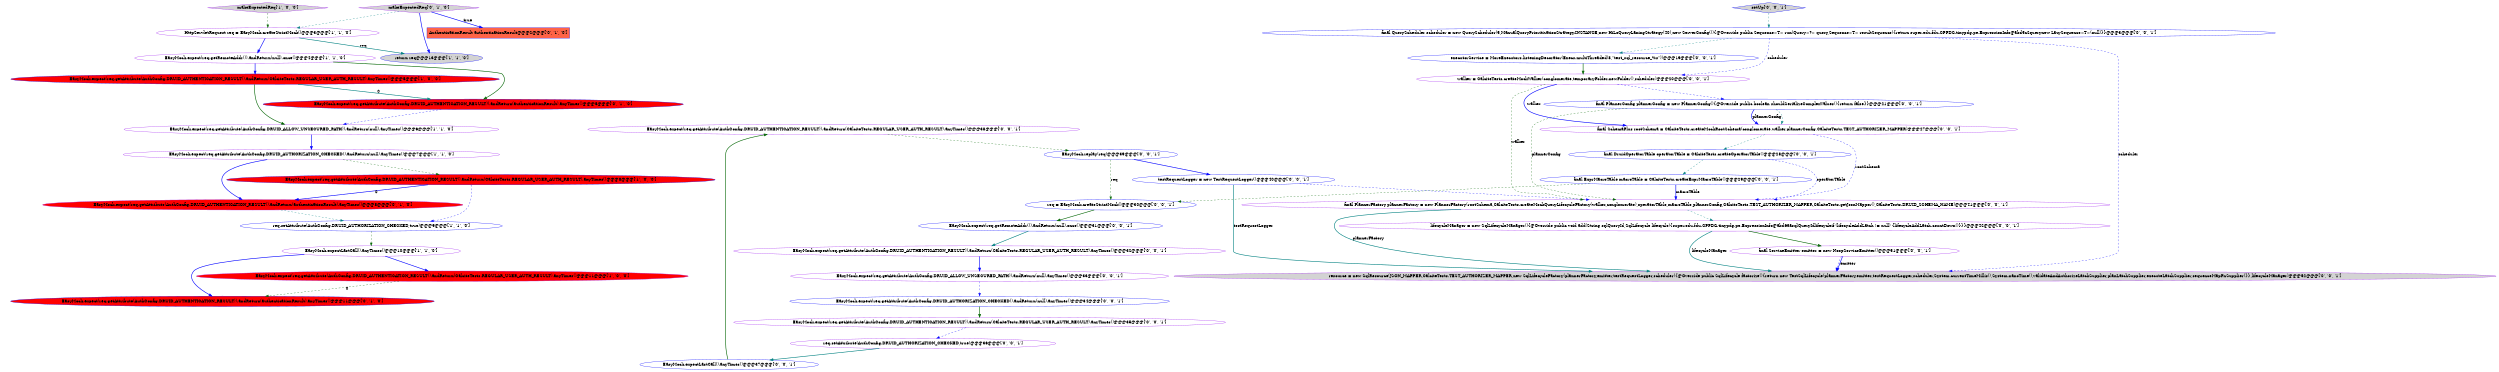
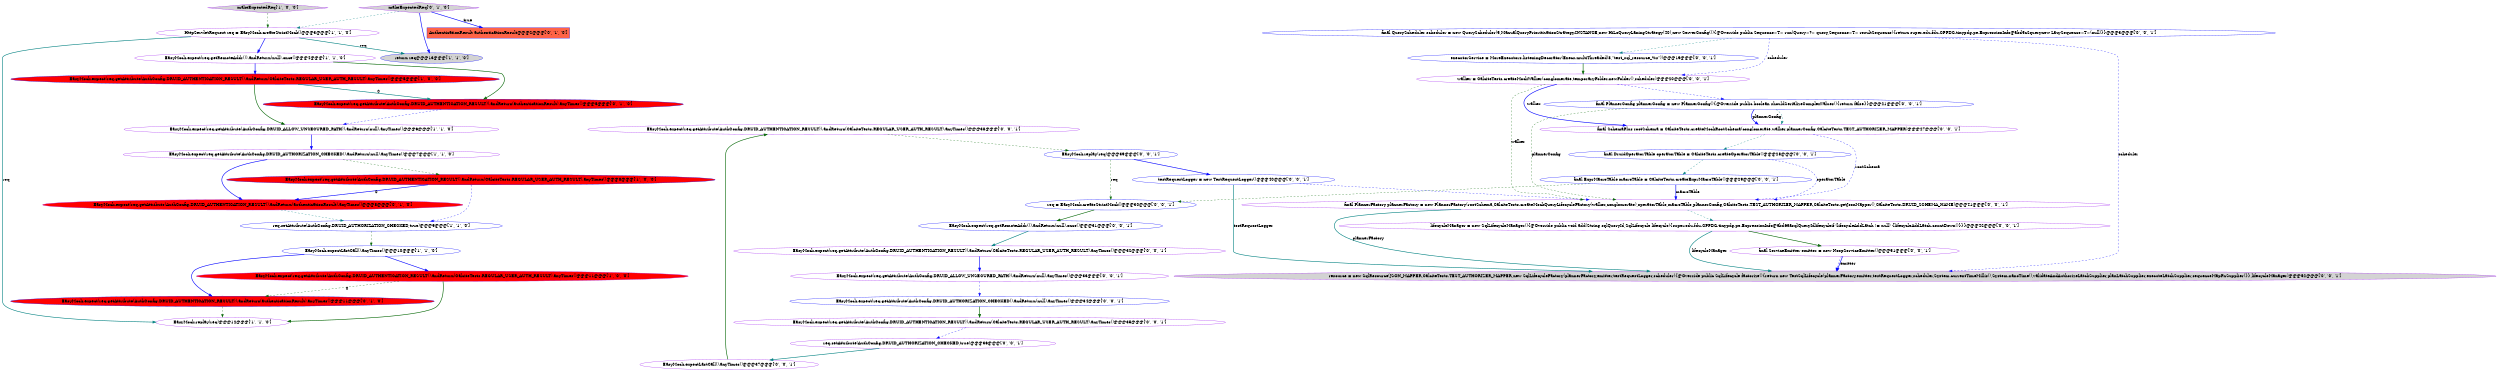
  digraph {
    node [color=blue fillcolor=white shape=ellipse style=filled]
    edge [color=blue style=bold]
    n1 [fillcolor=red label="EasyMock.expect(req.getAttribute(AuthConfig.DRUID_AUTHENTICATION_RESULT)).andReturn(CalciteTests.REGULAR_USER_AUTH_RESULT).anyTimes()@@@5@@@['1', '0', '0']"]
    n2 [fillcolor=red label="EasyMock.expect(req.getAttribute(AuthConfig.DRUID_AUTHENTICATION_RESULT)).andReturn(authenticationResult).anyTimes()@@@5@@@['0', '1', '0']"]
    n3 [color=purple label="EasyMock.expect(req.getAttribute(AuthConfig.DRUID_ALLOW_UNSECURED_PATH)).andReturn(null).anyTimes()@@@6@@@['1', '1', '0']"]
    n4 [color=purple label="EasyMock.expect(req.getAttribute(AuthConfig.DRUID_AUTHORIZATION_CHECKED)).andReturn(null).anyTimes()@@@7@@@['1', '1', '0']"]
    n5 [color=purple fillcolor=red label="EasyMock.expect(req.getAttribute(AuthConfig.DRUID_AUTHENTICATION_RESULT)).andReturn(authenticationResult).anyTimes()@@@8@@@['0', '1', '0']"]
    n6 [fillcolor=red label="EasyMock.expect(req.getAttribute(AuthConfig.DRUID_AUTHENTICATION_RESULT)).andReturn(CalciteTests.REGULAR_USER_AUTH_RESULT).anyTimes()@@@8@@@['1', '0', '0']"]
    n7 [label="req.setAttribute(AuthConfig.DRUID_AUTHORIZATION_CHECKED,true)@@@9@@@['1', '1', '0']"]
-   n8 [color=purple label="EasyMock.expectLastCall().anyTimes()@@@10@@@['1', '1', '0']"]
+   n8 [label="EasyMock.expectLastCall().anyTimes()@@@10@@@['1', '1', '0']"]
    n9 [color=purple label="EasyMock.expect(req.getAttribute(AuthConfig.DRUID_AUTHENTICATION_RESULT)).andReturn(CalciteTests.REGULAR_USER_AUTH_RESULT).anyTimes()@@@38@@@['0', '0', '1']"]
    n10 [label="EasyMock.replay(req)@@@39@@@['0', '0', '1']"]
    n11 [label="testRequestLogger = new TestRequestLogger()@@@40@@@['0', '0', '1']"]
    n12 [label="req = EasyMock.createStrictMock()@@@30@@@['0', '0', '1']"]
    n13 [fillcolor=lightgray label="return req@@@13@@@['1', '1', '0']"]
    n14 [color=purple fillcolor=lightgray label="makeExpectedReq['1', '0', '0']" shape=diamond]
    n15 [color=purple label="HttpServletRequest req = EasyMock.createStrictMock()@@@3@@@['1', '1', '0']"]
+   n16 [color=purple label="EasyMock.replay(req)@@@12@@@['1', '1', '0']"]
    n17 [color=purple label="EasyMock.expect(req.getRemoteAddr()).andReturn(null).once()@@@4@@@['1', '1', '0']"]
    n18 [color=purple label="EasyMock.expect(req.getAttribute(AuthConfig.DRUID_AUTHENTICATION_RESULT)).andReturn(CalciteTests.REGULAR_USER_AUTH_RESULT).anyTimes()@@@32@@@['0', '0', '1']"]
    n19 [color=purple label="EasyMock.expect(req.getAttribute(AuthConfig.DRUID_ALLOW_UNSECURED_PATH)).andReturn(null).anyTimes()@@@33@@@['0', '0', '1']"]
    n20 [label="EasyMock.expect(req.getAttribute(AuthConfig.DRUID_AUTHORIZATION_CHECKED)).andReturn(null).anyTimes()@@@34@@@['0', '0', '1']"]
    n21 [label="executorService = MoreExecutors.listeningDecorator(Execs.multiThreaded(8,\"test_sql_resource_%s\"))@@@19@@@['0', '0', '1']"]
    n22 [color=purple label="walker = CalciteTests.createMockWalker(conglomerate,temporaryFolder.newFolder(),scheduler)@@@20@@@['0', '0', '1']"]
    n23 [label="final PlannerConfig plannerConfig = new PlannerConfig(){@Override public boolean shouldSerializeComplexValues(){return false}}@@@21@@@['0', '0', '1']"]
    n24 [color=purple label="final SchemaPlus rootSchema = CalciteTests.createMockRootSchema(conglomerate,walker,plannerConfig,CalciteTests.TEST_AUTHORIZER_MAPPER)@@@27@@@['0', '0', '1']"]
    n25 [color=purple label="final PlannerFactory plannerFactory = new PlannerFactory(rootSchema,CalciteTests.createMockQueryLifecycleFactory(walker,conglomerate),operatorTable,macroTable,plannerConfig,CalciteTests.TEST_AUTHORIZER_MAPPER,CalciteTests.getJsonMapper(),CalciteTests.DRUID_SCHEMA_NAME)@@@41@@@['0', '0', '1']"]
    n26 [label="final DruidOperatorTable operatorTable = CalciteTests.createOperatorTable()@@@28@@@['0', '0', '1']"]
    n27 [color=purple fillcolor=lightgray label="resource = new SqlResource(JSON_MAPPER,CalciteTests.TEST_AUTHORIZER_MAPPER,new SqlLifecycleFactory(plannerFactory,emitter,testRequestLogger,scheduler){@Override public SqlLifecycle factorize(){return new TestSqlLifecycle(plannerFactory,emitter,testRequestLogger,scheduler,System.currentTimeMillis(),System.nanoTime(),validateAndAuthorizeLatchSupplier,planLatchSupplier,executeLatchSupplier,sequenceMapFnSupplier)}},lifecycleManager)@@@52@@@['0', '0', '1']"]
    n28 [color=purple label="lifecycleManager = new SqlLifecycleManager(){@Override public void add(String sqlQueryId,SqlLifecycle lifecycle){super.edu.fdu.CPPDG.tinypdg.pe.ExpressionInfo@abd6aasqlQueryIdlifecycleif (lifecycleAddLatch != null) {lifecycleAddLatch.countDown()}}}@@@42@@@['0', '0', '1']"]
    n29 [label="final QueryScheduler scheduler = new QueryScheduler(5,ManualQueryPrioritizationStrategy.INSTANCE,new HiLoQueryLaningStrategy(40),new ServerConfig()){@Override public Sequence<T> run(Query<?> query,Sequence<T> resultSequence){return super.edu.fdu.CPPDG.tinypdg.pe.ExpressionInfo@abd5c2querynew LazySequence<T>(null)}}@@@3@@@['0', '0', '1']"]
    n30 [color=purple label="EasyMock.expect(req.getAttribute(AuthConfig.DRUID_AUTHENTICATION_RESULT)).andReturn(CalciteTests.REGULAR_USER_AUTH_RESULT).anyTimes()@@@35@@@['0', '0', '1']"]
    n31 [color=purple label="req.setAttribute(AuthConfig.DRUID_AUTHORIZATION_CHECKED,true)@@@36@@@['0', '0', '1']"]
-   n32 [label="EasyMock.expectLastCall().anyTimes()@@@37@@@['0', '0', '1']"]
+   n32 [color=purple label="EasyMock.expectLastCall().anyTimes()@@@37@@@['0', '0', '1']"]
    n33 [color=purple label="final ServiceEmitter emitter = new NoopServiceEmitter()@@@51@@@['0', '0', '1']"]
    n34 [fillcolor=red label="EasyMock.expect(req.getAttribute(AuthConfig.DRUID_AUTHENTICATION_RESULT)).andReturn(authenticationResult).anyTimes()@@@11@@@['0', '1', '0']"]
    n35 [fillcolor=tomato label="AuthenticationResult authenticationResult@@@2@@@['0', '1', '0']" shape=box]
    n36 [color=purple fillcolor=red label="EasyMock.expect(req.getAttribute(AuthConfig.DRUID_AUTHENTICATION_RESULT)).andReturn(CalciteTests.REGULAR_USER_AUTH_RESULT).anyTimes()@@@11@@@['1', '0', '0']"]
    n37 [label="final ExprMacroTable macroTable = CalciteTests.createExprMacroTable()@@@29@@@['0', '0', '1']"]
-   n38 [fillcolor=lightgray label="setUp['0', '0', '1']" shape=diamond]
    n39 [label="EasyMock.expect(req.getRemoteAddr()).andReturn(null).once()@@@31@@@['0', '0', '1']"]
    n40 [color=purple fillcolor=lightgray label="makeExpectedReq['0', '1', '0']" shape=diamond]
    n1 -> n2 [color=teal label=0]
    n1 -> n3 [color=darkgreen]
    n2 -> n3 [style=dashed]
    n3 -> n4
    n4 -> n5
    n4 -> n6 [color=darkgreen style=dashed]
    n5 -> n7 [color=teal style=dashed]
    n6 -> n5 [label=0]
    n6 -> n7 [style=dashed]
    n7 -> n8 [color=darkgreen style=dashed]
    n8 -> n34
    n8 -> n36
    n9 -> n10 [color=darkgreen style=dashed]
    n10 -> n11
    n10 -> n12 [color=darkgreen label=req style=dashed]
    n11 -> n25 [style=dashed]
    n11 -> n27 [color=teal label=testRequestLogger]
    n12 -> n39 [color=darkgreen]
    n14 -> n15 [color=darkgreen style=dashed]
    n15 -> n13 [color=teal label=req]
+   n15 -> n16 [color=teal label=req]
    n15 -> n17
    n17 -> n1
    n17 -> n2 [color=darkgreen]
    n18 -> n19
    n19 -> n20 [style=dashed]
    n20 -> n30 [color=darkgreen]
    n21 -> n22 [color=darkgreen]
    n22 -> n23 [style=dashed]
    n22 -> n24 [label=walker]
    n22 -> n25 [color=darkgreen label=walker style=dashed]
    n23 -> n24 [label=plannerConfig]
    n23 -> n24 [color=teal style=dashed]
    n23 -> n25 [color=darkgreen label=plannerConfig style=dashed]
    n24 -> n25 [label=rootSchema style=dashed]
    n24 -> n26 [color=teal style=dashed]
    n25 -> n27 [color=teal label=plannerFactory]
    n25 -> n28 [color=teal style=dashed]
    n26 -> n25 [label=operatorTable style=dashed]
    n26 -> n37 [color=teal style=dashed]
    n28 -> n27 [color=teal label=lifecycleManager]
    n28 -> n33 [color=darkgreen]
    n29 -> n21 [color=teal style=dashed]
    n29 -> n22 [label=scheduler style=dashed]
    n29 -> n27 [label=scheduler style=dashed]
    n30 -> n31 [style=dashed]
    n31 -> n32 [color=teal]
    n32 -> n9 [color=darkgreen]
    n33 -> n27 [label=emitter]
    n33 -> n27 [style=dashed]
+   n34 -> n16 [color=darkgreen style=dashed]
+   n36 -> n16 [color=darkgreen]
    n36 -> n34 [color=darkgreen label=0 style=dashed]
    n37 -> n12 [color=darkgreen style=dashed]
    n37 -> n25 [label=macroTable]
-   n38 -> n29 [color=teal style=dashed]
    n39 -> n18 [color=teal]
    n40 -> n13
    n40 -> n15 [color=teal style=dashed]
    n40 -> n35 [label=true]
  }
